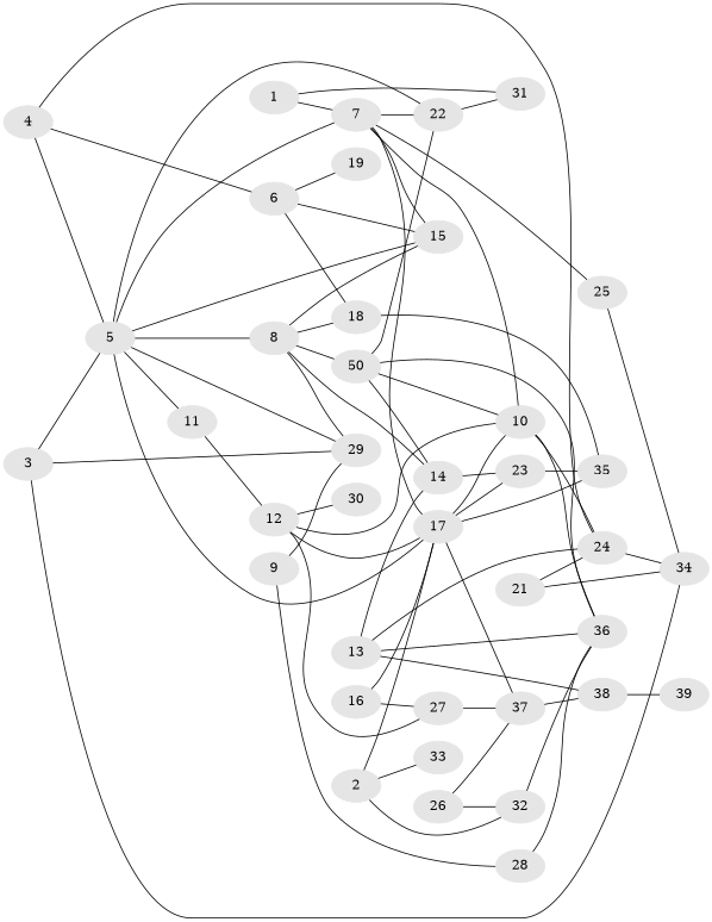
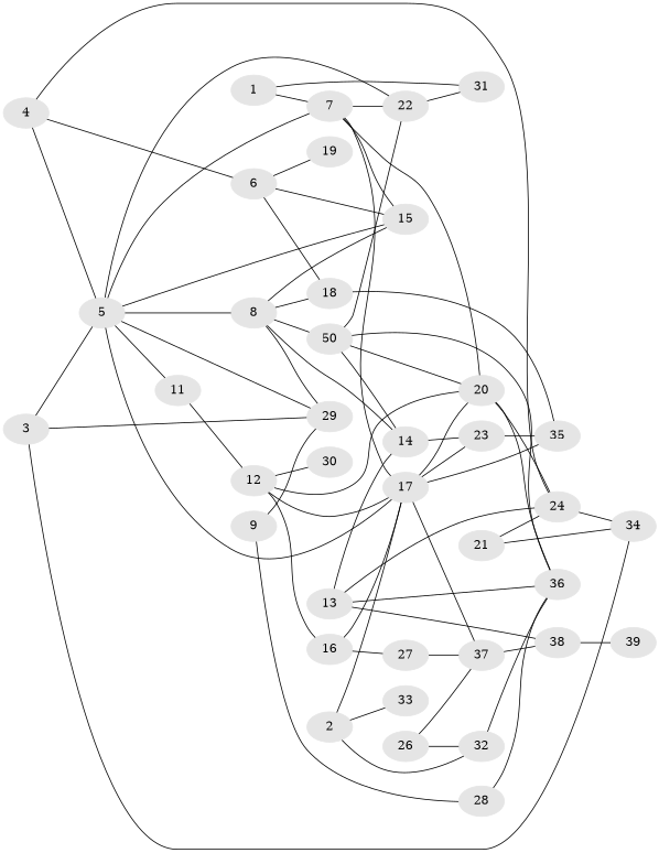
  graph {
    rankdir=LR
    node [color=gray90 style=filled]
    edge [weight=1.0]
    1
    7
    31
    17
    15
    22
-   20 [label=10]
-   25
+   20
    2
    32
    33
    23
    35
    37
    36
    3
    5
    29
    34
    8
    11
    4
    6
    24
    18
    19
    14
    n28 [label=50]
    12
    9
    28
    16
    30
    27
    13
    38
    39
    21
    26
    1 -- 7
    1 -- 31
    7 -- 17
    7 -- 15
    7 -- 22
    7 -- 20
-   7 -- 25
    17 -- 20
    17 -- 23
    17 -- 35
    17 -- 37
    22 -- 31
    20 -- 36
    20 -- 24
-   25 -- 34
    2 -- 17
    2 -- 32
    2 -- 33
    32 -- 36
    23 -- 35
    37 -- 38
    3 -- 5
    3 -- 29
    3 -- 34
    5 -- 7
    5 -- 17
    5 -- 15
    5 -- 22
    5 -- 29
    5 -- 8
    5 -- 11
    8 -- 15
    8 -- 29
    8 -- 18
    8 -- 14
    8 -- n28
    11 -- 12
    4 -- 5
    4 -- 6
    4 -- 24
    6 -- 15
    6 -- 18
    6 -- 19
    24 -- 34
    18 -- 35
    14 -- 23
    n28 -- 22
    n28 -- 20
    n28 -- 36
    n28 -- 14
    12 -- 17
    12 -- 20
-   12 -- 27
+   12 -- 16
    12 -- 30
    9 -- 29
    9 -- 28
    28 -- 36
    16 -- 17
    16 -- 27
    27 -- 37
    13 -- 36
    13 -- 24
    13 -- 14
    13 -- 38
    38 -- 39
    21 -- 34
    21 -- 24
    26 -- 32
    26 -- 37
  }
